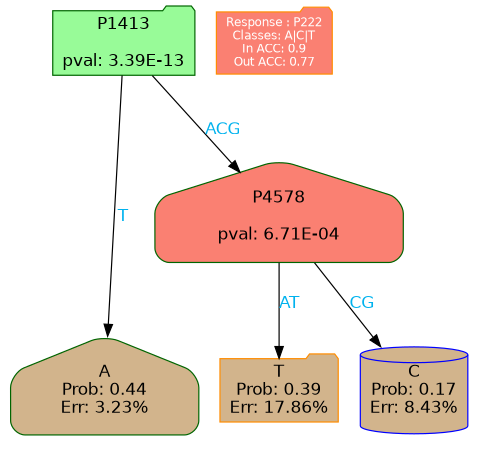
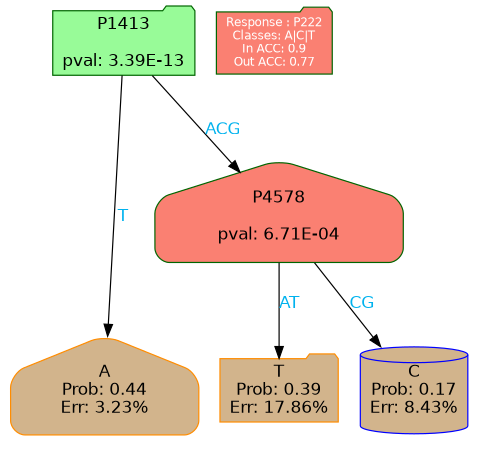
  digraph {
    ranksep=equally
    splines=polylines
    node [color=darkorange fillcolor=tan fontname=helvetica shape=folder style="filled, rounded"]
    edge [fontcolor=deepskyblue2 fontname=helvetica]
    n1 [label="T\nProb: 0.39\nErr: 17.86%"]
    n2 [color=blue label="C\nProb: 0.17\nErr: 8.43%" shape=cylinder]
-   n3 [color=darkgreen label="A\nProb: 0.44\nErr: 3.23%" shape=house]
-   n4 [align=left fillcolor=salmon fontcolor=white fontsize=10 label="Response : P222\nClasses: A|C|T\nIn ACC: 0.9\nOut ACC: 0.77\n" style=filled]
+   n3 [label="A\nProb: 0.44\nErr: 3.23%" shape=house]
+   n4 [align=left color=darkgreen fillcolor=salmon fontcolor=white fontsize=10 label="Response : P222\nClasses: A|C|T\nIn ACC: 0.9\nOut ACC: 0.77\n" style=filled]
    n5 [color=darkgreen fillcolor=palegreen label="P1413\n\npval: 3.39E-13"]
    n6 [color=darkgreen fillcolor=salmon label="P4578\n\npval: 6.71E-04" shape=house]
    subgraph sub_1 {
      rank=same
      n1
      n2
      n3
    }
    subgraph sub_2 {
      rank=same
      n4
      n5
    }
    n5 -> n3 [label=T]
    n5 -> n6 [label=ACG]
    n6 -> n1 [label=AT]
    n6 -> n2 [label=CG]
  }
